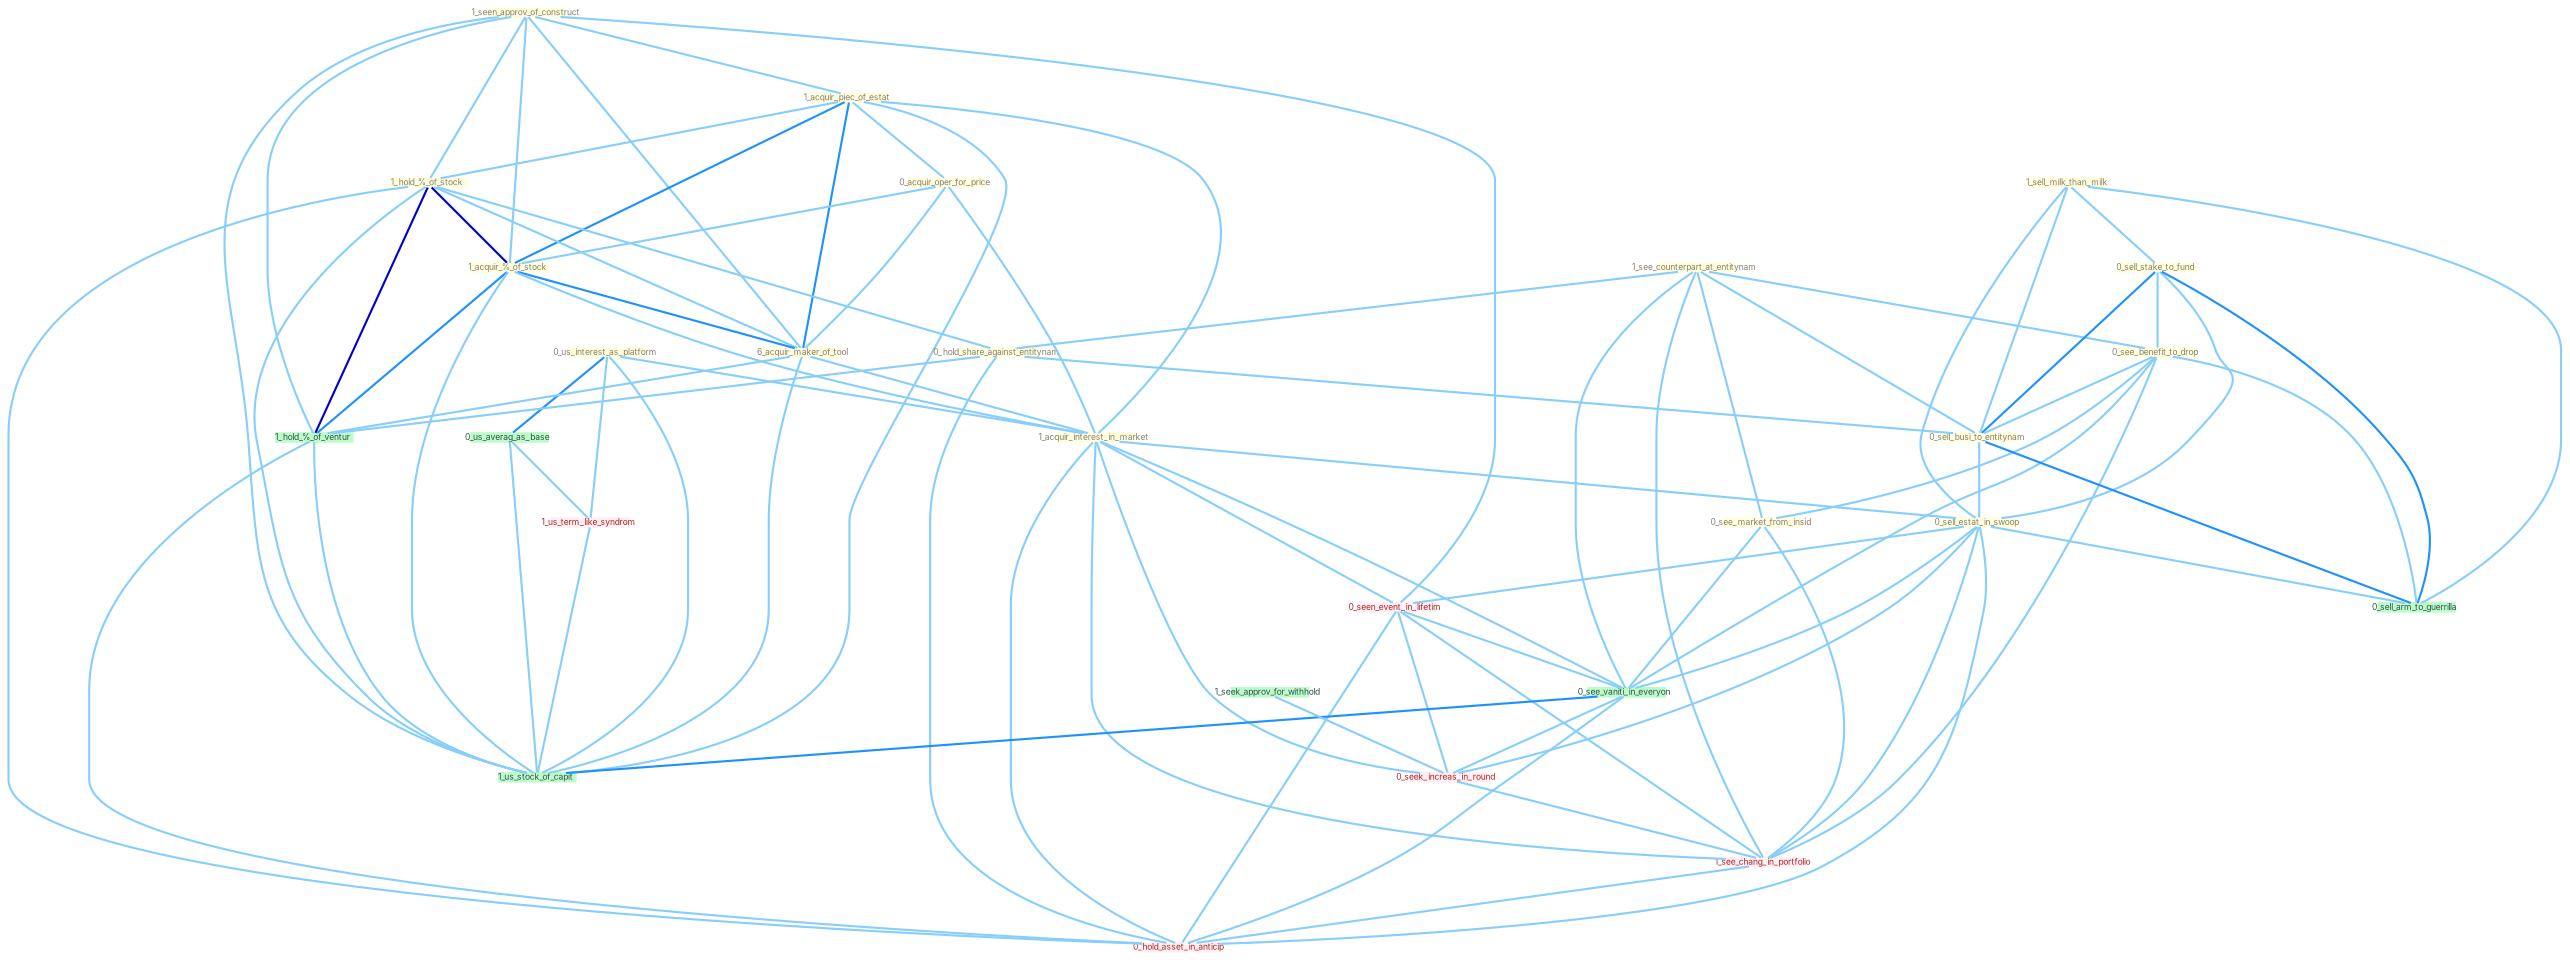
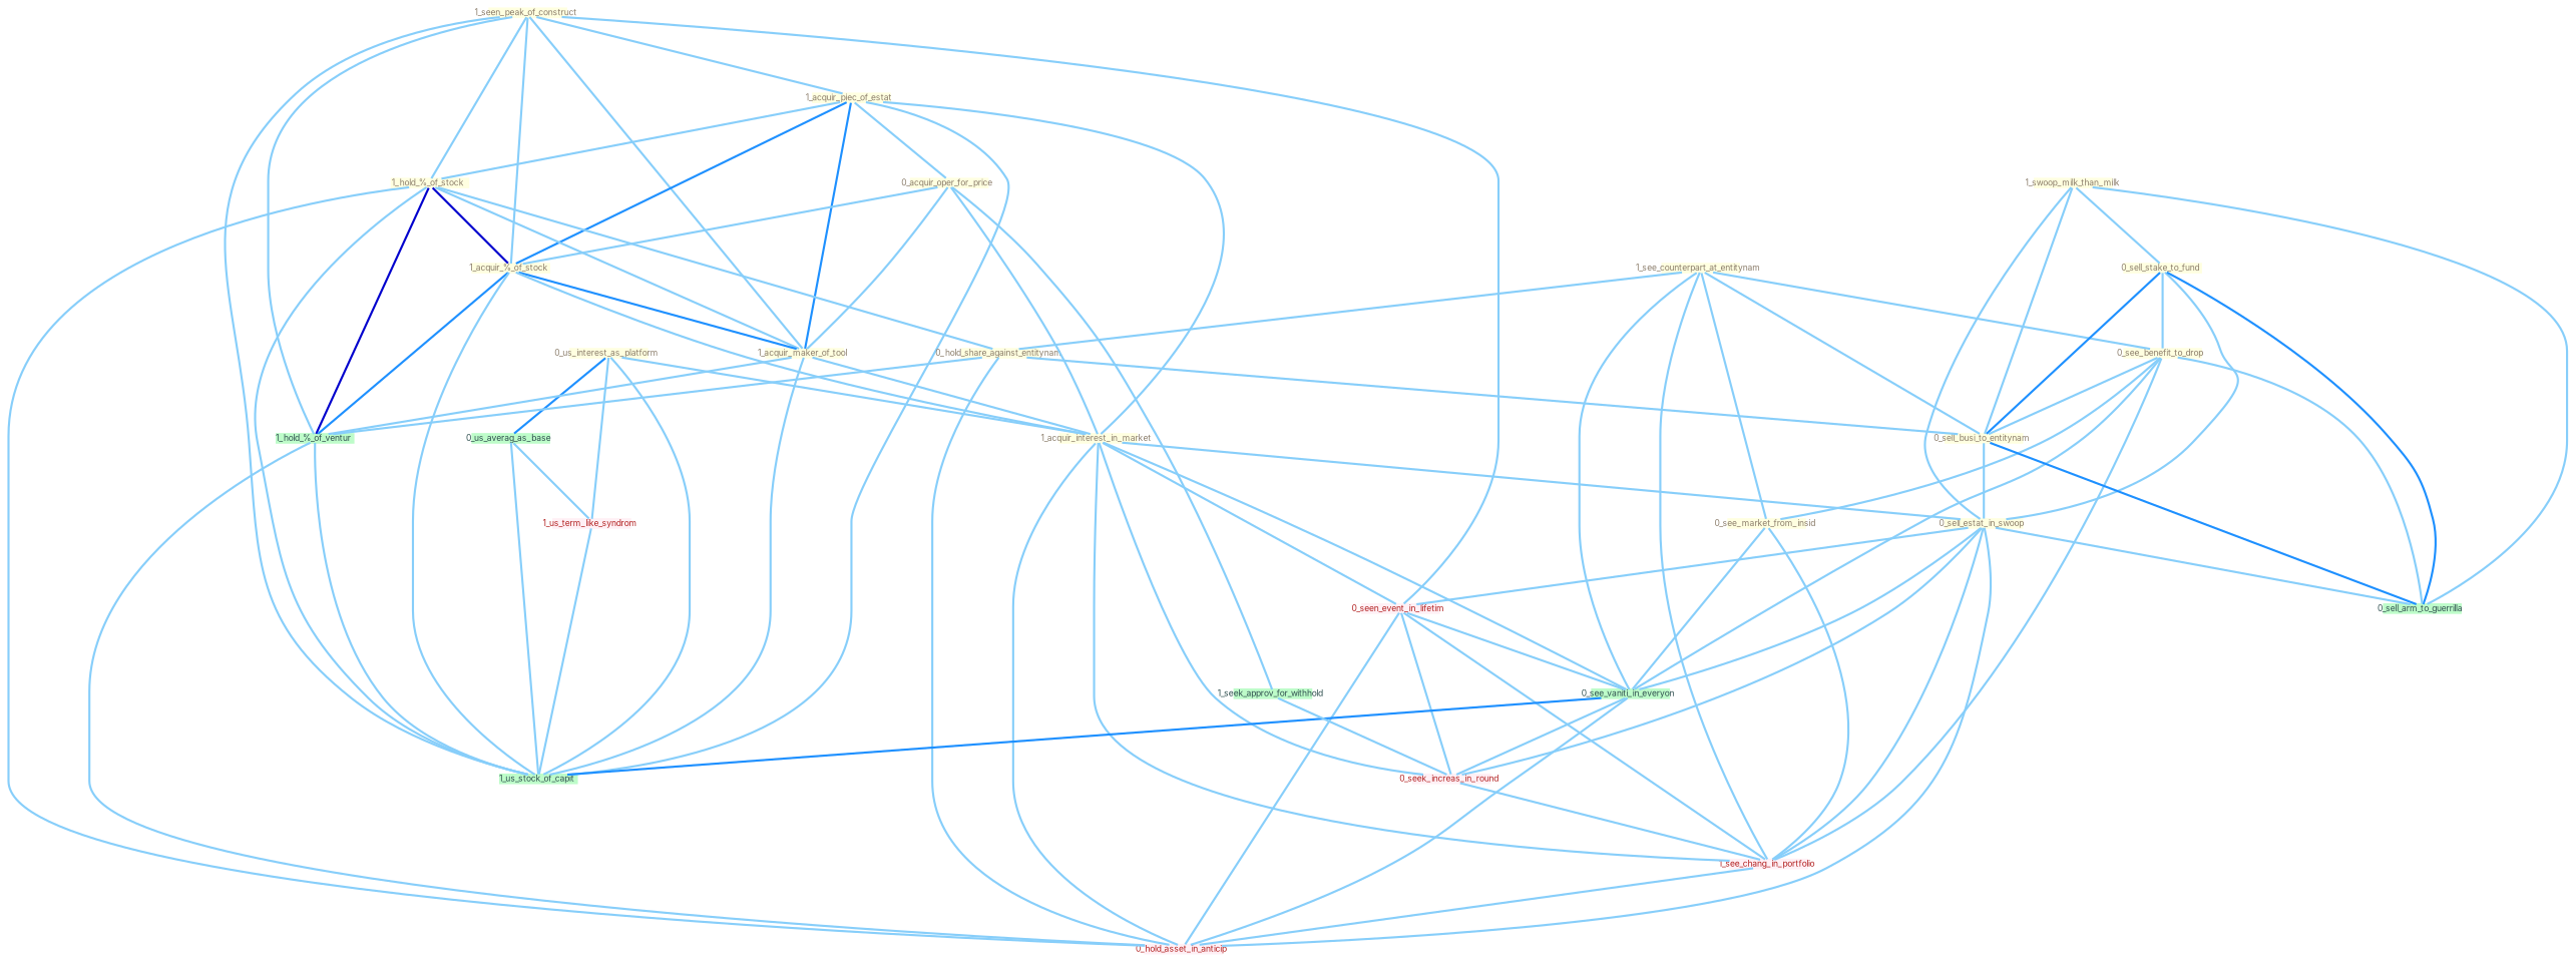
  graph {
    fontname=Inter
    node [color="#ffffe0" fixedsize=true fontcolor="#8b7d6b" fontname=Inter fontsize=4 shape=polygon style=filled]
    edge [color="#87cefa" fontname=Inter w=1]
-   "1_seen_peak_of_construct " [height=.06 width=.5 label="1_seen_approv_of_construct"]
+   "1_seen_peak_of_construct " [height=.06 width=.5]
    "1_acquir_piec_of_estat " [height=.06 width=.5]
-   "1_sell_milk_than_milk " [height=.06 width=.5]
+   "1_sell_milk_than_milk " [height=.06 width=.5 label="1_swoop_milk_than_milk"]
    "0_us_interest_as_platform " [height=.06 width=.5]
    "1_see_counterpart_at_entitynam " [height=.06 width=.5]
    "1_hold_%_of_stock " [height=.06 width=.5]
    "0_hold_share_against_entitynam " [height=.06 width=.5]
    "0_acquir_oper_for_price " [height=.06 width=.5]
    "0_sell_stake_to_fund " [height=.06 width=.5]
    "1_acquir_%_of_stock " [height=.06 width=.5]
-   "1_acquir_maker_of_tool " [height=.06 width=.5 label="6_acquir_maker_of_tool"]
+   "1_acquir_maker_of_tool " [height=.06 width=.5]
    "1_acquir_interest_in_market " [height=.06 width=.5]
    "0_see_benefit_to_drop " [height=.06 width=.5]
    "0_see_market_from_insid " [height=.06 width=.5]
    "0_sell_busi_to_entitynam " [height=.06 width=.5]
    "0_sell_estat_in_swoop " [height=.06 width=.5]
    "0_seen_event_in_lifetim " [color="#fff0f5" fontcolor="#b22222" height=.06 width=.5]
    "1_us_term_like_syndrom " [color="#fff0f5" fontcolor="#b22222" height=.06 width=.5]
    "0_seek_increas_in_round " [color="#fff0f5" fontcolor="#b22222" height=.06 width=.5]
    "1_see_chang_in_portfolio " [color="#fff0f5" fontcolor="#b22222" height=.06 width=.5]
    "0_hold_asset_in_anticip " [color="#fff0f5" fontcolor="#b22222" height=.06 width=.5]
    "1_hold_%_of_ventur " [color="#BDFCC9" fontcolor="#2f4f4f" height=.06 width=.5]
    "1_us_stock_of_capit " [color="#BDFCC9" fontcolor="#2f4f4f" height=.06 width=.5]
    "0_sell_arm_to_guerrilla " [color="#BDFCC9" fontcolor="#2f4f4f" height=.06 width=.5]
    "0_us_averag_as_base " [color="#BDFCC9" fontcolor="#2f4f4f" height=.06 width=.5]
    "0_see_vaniti_in_everyon " [color="#BDFCC9" fontcolor="#2f4f4f" height=.06 width=.5]
    "1_seek_approv_for_withhold " [color="#BDFCC9" fontcolor="#2f4f4f" height=.06 width=.5]
    subgraph sub_1 {
      "1_seen_peak_of_construct "
      "1_acquir_piec_of_estat "
      "1_sell_milk_than_milk "
      "0_us_interest_as_platform "
      "1_see_counterpart_at_entitynam "
      "1_hold_%_of_stock "
      "0_hold_share_against_entitynam "
      "0_acquir_oper_for_price "
      "0_sell_stake_to_fund "
      "1_acquir_%_of_stock "
      "1_acquir_maker_of_tool "
      "1_acquir_interest_in_market "
      "0_see_benefit_to_drop "
      "0_see_market_from_insid "
      "0_sell_busi_to_entitynam "
      "0_sell_estat_in_swoop "
    }
    subgraph sub_2 {
      "0_seen_event_in_lifetim "
      "1_us_term_like_syndrom "
      "0_seek_increas_in_round "
      "1_see_chang_in_portfolio "
      "0_hold_asset_in_anticip "
    }
    "1_seen_peak_of_construct " -- "1_acquir_piec_of_estat "
    "1_seen_peak_of_construct " -- "1_hold_%_of_stock "
    "1_seen_peak_of_construct " -- "1_acquir_%_of_stock "
    "1_seen_peak_of_construct " -- "1_acquir_maker_of_tool "
    "1_seen_peak_of_construct " -- "0_seen_event_in_lifetim "
    "1_seen_peak_of_construct " -- "1_hold_%_of_ventur "
    "1_seen_peak_of_construct " -- "1_us_stock_of_capit "
    "1_acquir_piec_of_estat " -- "1_hold_%_of_stock "
    "1_acquir_piec_of_estat " -- "0_acquir_oper_for_price "
    "1_acquir_piec_of_estat " -- "1_acquir_%_of_stock " [color="#1e90ff" w=2]
    "1_acquir_piec_of_estat " -- "1_acquir_maker_of_tool " [color="#1e90ff" w=2]
    "1_acquir_piec_of_estat " -- "1_acquir_interest_in_market "
    "1_acquir_piec_of_estat " -- "1_us_stock_of_capit "
    "1_sell_milk_than_milk " -- "0_sell_stake_to_fund "
    "1_sell_milk_than_milk " -- "0_sell_busi_to_entitynam "
    "1_sell_milk_than_milk " -- "0_sell_estat_in_swoop "
    "1_sell_milk_than_milk " -- "0_sell_arm_to_guerrilla "
    "0_us_interest_as_platform " -- "1_acquir_interest_in_market "
    "0_us_interest_as_platform " -- "1_us_term_like_syndrom "
    "0_us_interest_as_platform " -- "1_us_stock_of_capit "
    "0_us_interest_as_platform " -- "0_us_averag_as_base " [color="#1e90ff" w=2]
    "1_see_counterpart_at_entitynam " -- "0_hold_share_against_entitynam "
    "1_see_counterpart_at_entitynam " -- "0_see_benefit_to_drop "
    "1_see_counterpart_at_entitynam " -- "0_see_market_from_insid "
    "1_see_counterpart_at_entitynam " -- "0_sell_busi_to_entitynam "
    "1_see_counterpart_at_entitynam " -- "1_see_chang_in_portfolio "
    "1_see_counterpart_at_entitynam " -- "0_see_vaniti_in_everyon "
    "1_hold_%_of_stock " -- "0_hold_share_against_entitynam "
    "1_hold_%_of_stock " -- "1_acquir_%_of_stock " [color="#0000cd" w=3]
    "1_hold_%_of_stock " -- "1_acquir_maker_of_tool "
    "1_hold_%_of_stock " -- "0_hold_asset_in_anticip "
    "1_hold_%_of_stock " -- "1_hold_%_of_ventur " [color="#0000cd" w=3]
    "1_hold_%_of_stock " -- "1_us_stock_of_capit "
    "0_hold_share_against_entitynam " -- "0_sell_busi_to_entitynam "
    "0_hold_share_against_entitynam " -- "0_hold_asset_in_anticip "
    "0_hold_share_against_entitynam " -- "1_hold_%_of_ventur "
    "0_acquir_oper_for_price " -- "1_acquir_%_of_stock "
    "0_acquir_oper_for_price " -- "1_acquir_maker_of_tool "
    "0_acquir_oper_for_price " -- "1_acquir_interest_in_market "
+   "0_acquir_oper_for_price " -- "1_seek_approv_for_withhold "
    "0_sell_stake_to_fund " -- "0_see_benefit_to_drop "
    "0_sell_stake_to_fund " -- "0_sell_busi_to_entitynam " [color="#1e90ff" w=2]
    "0_sell_stake_to_fund " -- "0_sell_estat_in_swoop "
    "0_sell_stake_to_fund " -- "0_sell_arm_to_guerrilla " [color="#1e90ff" w=2]
    "1_acquir_%_of_stock " -- "1_acquir_maker_of_tool " [color="#1e90ff" w=2]
    "1_acquir_%_of_stock " -- "1_acquir_interest_in_market "
    "1_acquir_%_of_stock " -- "1_hold_%_of_ventur " [color="#1e90ff" w=2]
    "1_acquir_%_of_stock " -- "1_us_stock_of_capit "
    "1_acquir_maker_of_tool " -- "1_acquir_interest_in_market "
    "1_acquir_maker_of_tool " -- "1_hold_%_of_ventur "
    "1_acquir_maker_of_tool " -- "1_us_stock_of_capit "
    "1_acquir_interest_in_market " -- "0_sell_estat_in_swoop "
    "1_acquir_interest_in_market " -- "0_seen_event_in_lifetim "
    "1_acquir_interest_in_market " -- "0_seek_increas_in_round "
    "1_acquir_interest_in_market " -- "1_see_chang_in_portfolio "
    "1_acquir_interest_in_market " -- "0_hold_asset_in_anticip "
    "1_acquir_interest_in_market " -- "0_see_vaniti_in_everyon "
    "0_see_benefit_to_drop " -- "0_see_market_from_insid "
    "0_see_benefit_to_drop " -- "0_sell_busi_to_entitynam "
    "0_see_benefit_to_drop " -- "1_see_chang_in_portfolio "
    "0_see_benefit_to_drop " -- "0_sell_arm_to_guerrilla "
    "0_see_benefit_to_drop " -- "0_see_vaniti_in_everyon "
    "0_see_market_from_insid " -- "1_see_chang_in_portfolio "
    "0_see_market_from_insid " -- "0_see_vaniti_in_everyon "
    "0_sell_busi_to_entitynam " -- "0_sell_estat_in_swoop "
    "0_sell_busi_to_entitynam " -- "0_sell_arm_to_guerrilla " [color="#1e90ff" w=2]
    "0_sell_estat_in_swoop " -- "0_seen_event_in_lifetim "
    "0_sell_estat_in_swoop " -- "0_seek_increas_in_round "
    "0_sell_estat_in_swoop " -- "1_see_chang_in_portfolio "
    "0_sell_estat_in_swoop " -- "0_hold_asset_in_anticip "
    "0_sell_estat_in_swoop " -- "0_sell_arm_to_guerrilla "
    "0_sell_estat_in_swoop " -- "0_see_vaniti_in_everyon "
    "0_seen_event_in_lifetim " -- "0_seek_increas_in_round "
    "0_seen_event_in_lifetim " -- "1_see_chang_in_portfolio "
    "0_seen_event_in_lifetim " -- "0_hold_asset_in_anticip "
    "0_seen_event_in_lifetim " -- "0_see_vaniti_in_everyon "
    "1_us_term_like_syndrom " -- "1_us_stock_of_capit "
    "0_seek_increas_in_round " -- "1_see_chang_in_portfolio "
    "1_see_chang_in_portfolio " -- "0_hold_asset_in_anticip "
    "1_hold_%_of_ventur " -- "0_hold_asset_in_anticip "
    "1_hold_%_of_ventur " -- "1_us_stock_of_capit "
    "0_us_averag_as_base " -- "1_us_term_like_syndrom "
    "0_us_averag_as_base " -- "1_us_stock_of_capit "
    "0_see_vaniti_in_everyon " -- "0_seek_increas_in_round "
    "0_see_vaniti_in_everyon " -- "0_hold_asset_in_anticip "
    "0_see_vaniti_in_everyon " -- "1_us_stock_of_capit " [color="#1e90ff" w=2]
    "1_seek_approv_for_withhold " -- "0_seek_increas_in_round "
  }
